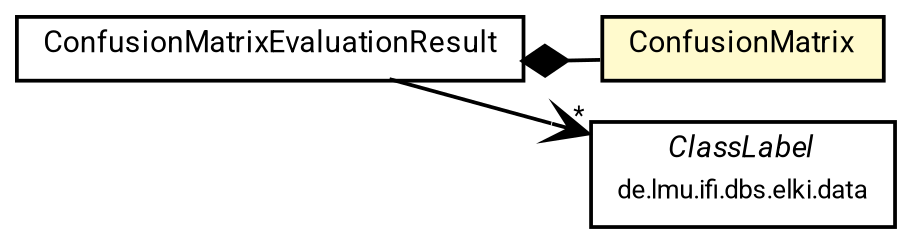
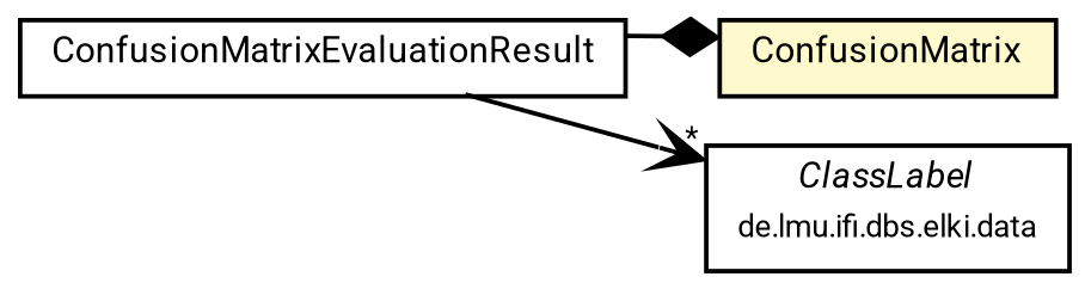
  digraph {
    nodesep=0.15
    rankdir=LR
    ranksep=0.25
    node [fontcolor=black fontname=Roboto fontsize=8 margin=0 shape=plaintext]
    edge [color=black fontname=Roboto fontsize=7 labelfontname=Roboto labelfontsize=7]
    n1 [height=0 label=<<table title="de.lmu.ifi.dbs.elki.evaluation.classification.ConfusionMatrixEvaluationResult" border="0" cellborder="1" cellspacing="0" cellpadding="2" href="ConfusionMatrixEvaluationResult.html" target="_parent"> 		<tr><td><table border="0" cellspacing="0" cellpadding="1"> 		<tr><td align="center" balign="center"> <font face="Roboto">ConfusionMatrixEvaluationResult</font> </td></tr> 		</table></td></tr> 		</table>> width=0]
    n2 [height=0 label=<<table title="de.lmu.ifi.dbs.elki.evaluation.classification.ConfusionMatrix" border="0" cellborder="1" cellspacing="0" cellpadding="2" bgcolor="lemonChiffon" href="ConfusionMatrix.html" target="_parent"> 		<tr><td><table border="0" cellspacing="0" cellpadding="1"> 		<tr><td align="center" balign="center"> <font face="Roboto">ConfusionMatrix</font> </td></tr> 		</table></td></tr> 		</table>> width=0]
    n3 [height=0 label=<<table title="de.lmu.ifi.dbs.elki.data.ClassLabel" border="0" cellborder="1" cellspacing="0" cellpadding="2" href="../../data/ClassLabel.html" target="_parent"> 		<tr><td><table border="0" cellspacing="0" cellpadding="1"> 		<tr><td align="center" balign="center"> <font face="Roboto"><i>ClassLabel</i></font> </td></tr> 		<tr><td align="center" balign="center"> <font face="Roboto" point-size="7.0">de.lmu.ifi.dbs.elki.data</font> </td></tr> 		</table></td></tr> 		</table>> width=0]
-   n1 -> n2 [arrowhead=none arrowtail=diamond dir=back weight=6]
+   n2 -> n1 [arrowhead=none arrowtail=diamond dir=back weight=6]
    n1 -> n3 [arrowhead=open headlabel="*" weight=1]
  }
